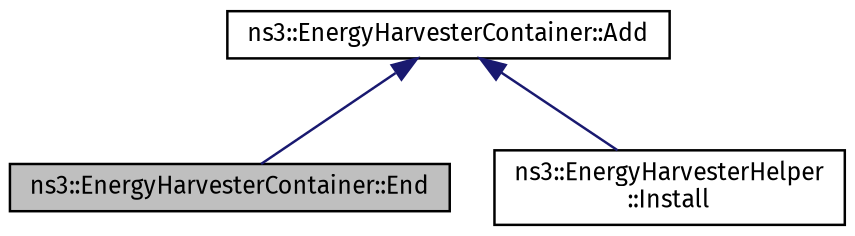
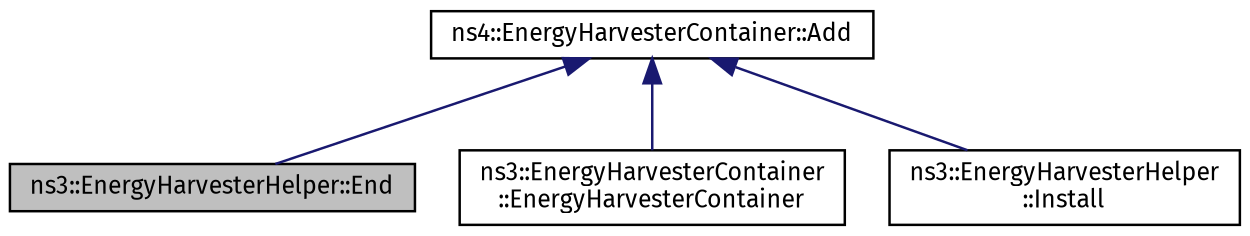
  digraph {
    fontname="Fira Sans"
    rankdir=TB
    node [color=black fillcolor=white fontname="Fira Sans" fontsize=10 shape=record style=filled]
    edge [color=midnightblue dir=back fontname="Fira Sans" fontsize=10 labelfontname=Helvetica labelfontsize=10 style=solid]
-   n1 [fillcolor=grey75 fontcolor=black height=0.2 label="ns3::EnergyHarvesterContainer::End" width=0.4]
-   n2 [height=0.2 label="ns3::EnergyHarvesterContainer::Add" width=0.4]
+   n1 [fillcolor=grey75 fontcolor=black height=0.2 label="ns3::EnergyHarvesterHelper::End" width=0.4]
+   n2 [height=0.2 label="ns4::EnergyHarvesterContainer::Add" width=0.4]
+   n3 [height=0.2 label="ns3::EnergyHarvesterContainer\l::EnergyHarvesterContainer" width=0.4]
    n4 [height=0.2 label="ns3::EnergyHarvesterHelper\l::Install" width=0.4]
    n2 -> n1
+   n2 -> n3
    n2 -> n4
  }
